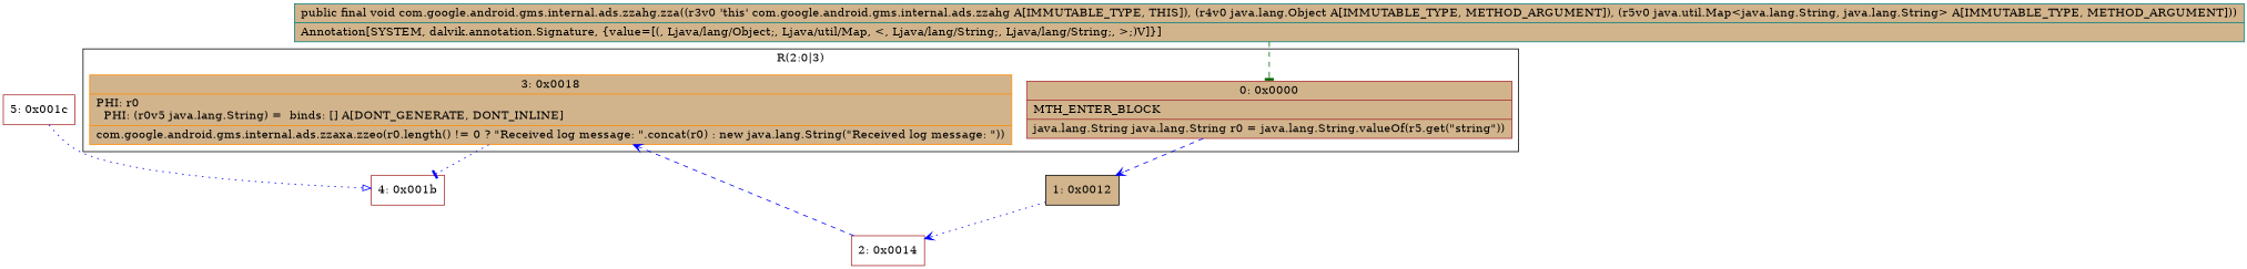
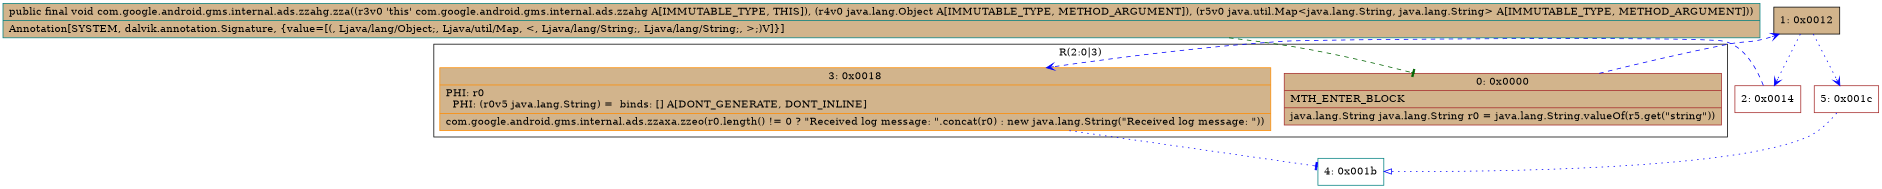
  digraph {
    node [color=brown fillcolor=tan shape=record style=filled]
    edge [arrowhead=vee color=blue style=dotted]
    n1 [label="{0\:\ 0x0000|MTH_ENTER_BLOCK\l|java.lang.String java.lang.String r0 = java.lang.String.valueOf(r5.get(\"string\"))\l}"]
    n2 [color=darkorange label="{3\:\ 0x0018|PHI: r0 \l  PHI: (r0v5 java.lang.String) =  binds: [] A[DONT_GENERATE, DONT_INLINE]\l|com.google.android.gms.internal.ads.zzaxa.zzeo(r0.length() != 0 ? \"Received log message: \".concat(r0) : new java.lang.String(\"Received log message: \"))\l}"]
    n3 [color=black label="{1\:\ 0x0012}"]
-   n4 [fillcolor=white label="{4\:\ 0x001b}"]
+   n4 [color=teal fillcolor=white label="{4\:\ 0x001b}"]
    n5 [fillcolor=white label="{2\:\ 0x0014}"]
    n6 [fillcolor=white label="{5\:\ 0x001c}"]
    n7 [color=teal label="{public final void com.google.android.gms.internal.ads.zzahg.zza((r3v0 'this' com.google.android.gms.internal.ads.zzahg A[IMMUTABLE_TYPE, THIS]), (r4v0 java.lang.Object A[IMMUTABLE_TYPE, METHOD_ARGUMENT]), (r5v0 java.util.Map\<java.lang.String, java.lang.String\> A[IMMUTABLE_TYPE, METHOD_ARGUMENT]))  | Annotation[SYSTEM, dalvik.annotation.Signature, \{value=[(, Ljava\/lang\/Object;, Ljava\/util\/Map, \<, Ljava\/lang\/String;, Ljava\/lang\/String;, \>;)V]\}]\l}"]
    subgraph cluster_1 {
      label="R(2:0|3)"
      n1
      n2
    }
    n1 -> n3 [style=dashed]
    n2 -> n4 [arrowhead=tee]
    n3 -> n5
+   n3 -> n6
    n5 -> n2 [style=dashed]
    n6 -> n4 [arrowhead=onormal]
    n7 -> n1 [arrowhead=tee color=darkgreen style=dashed]
  }
